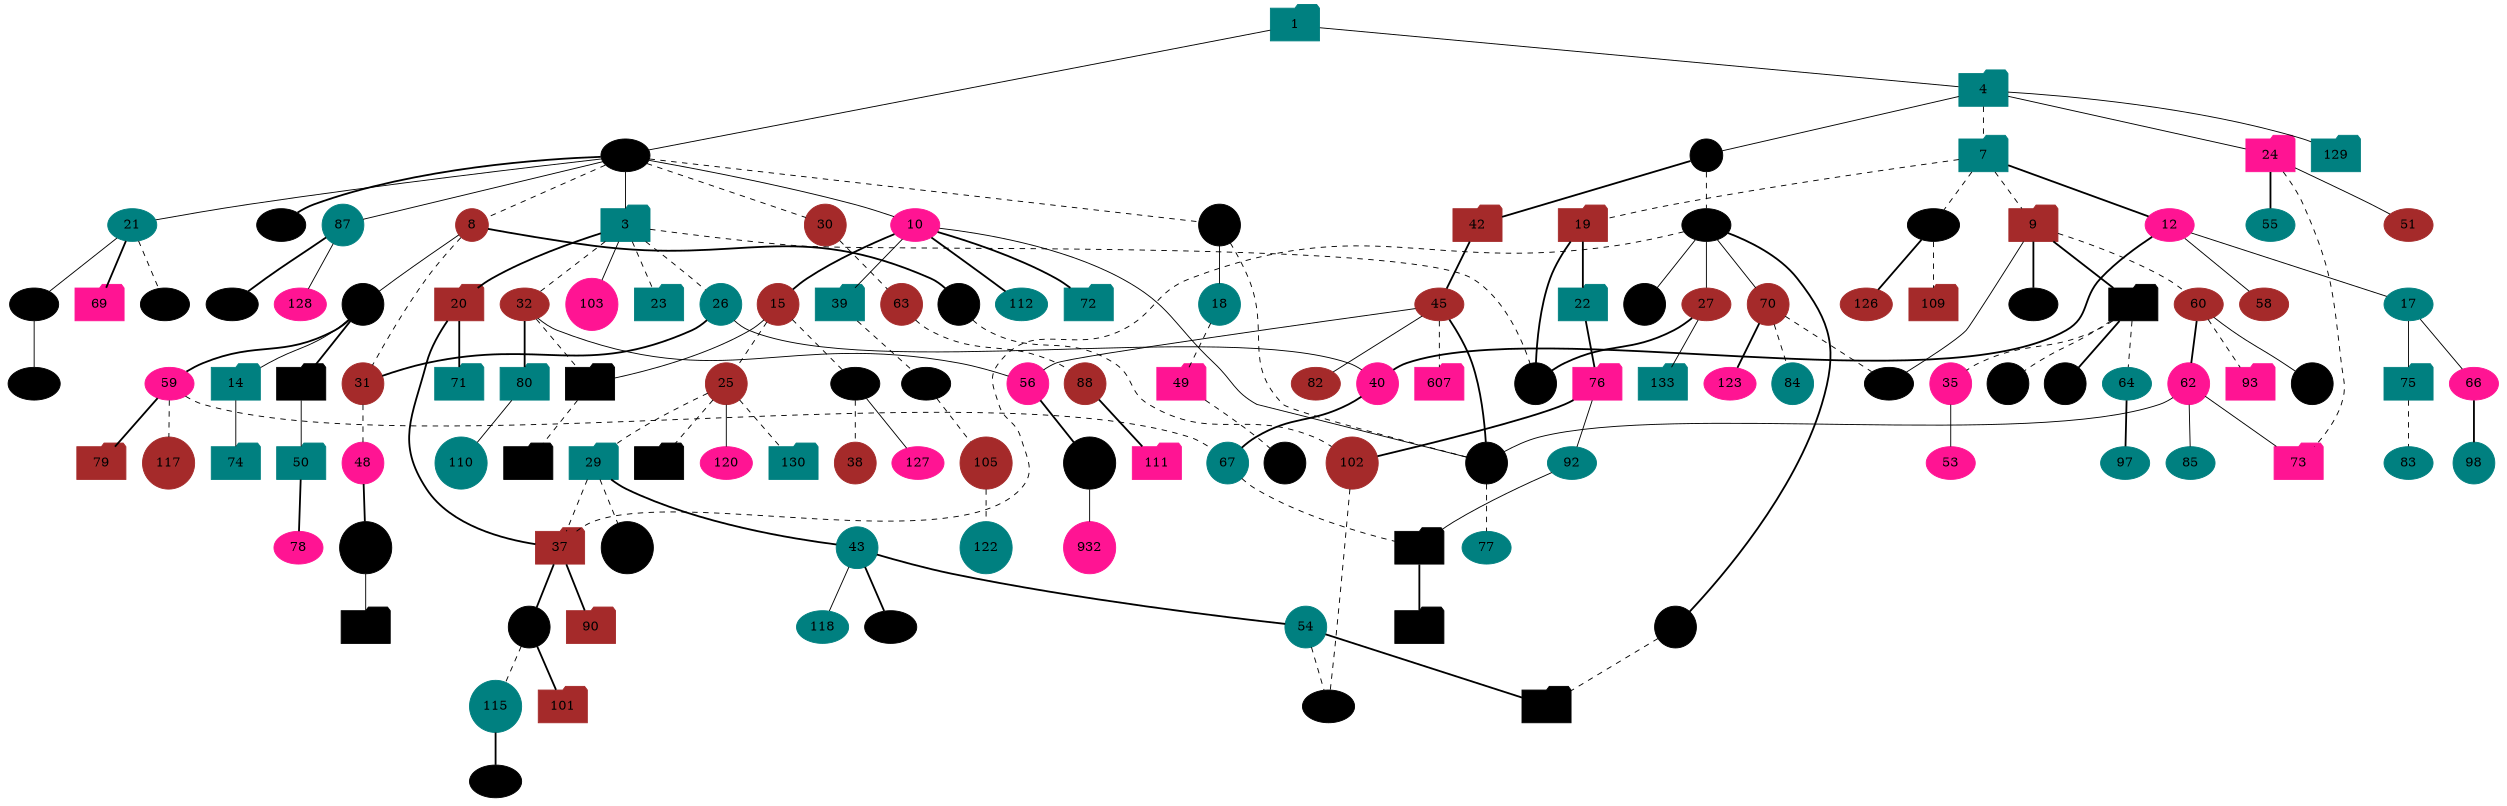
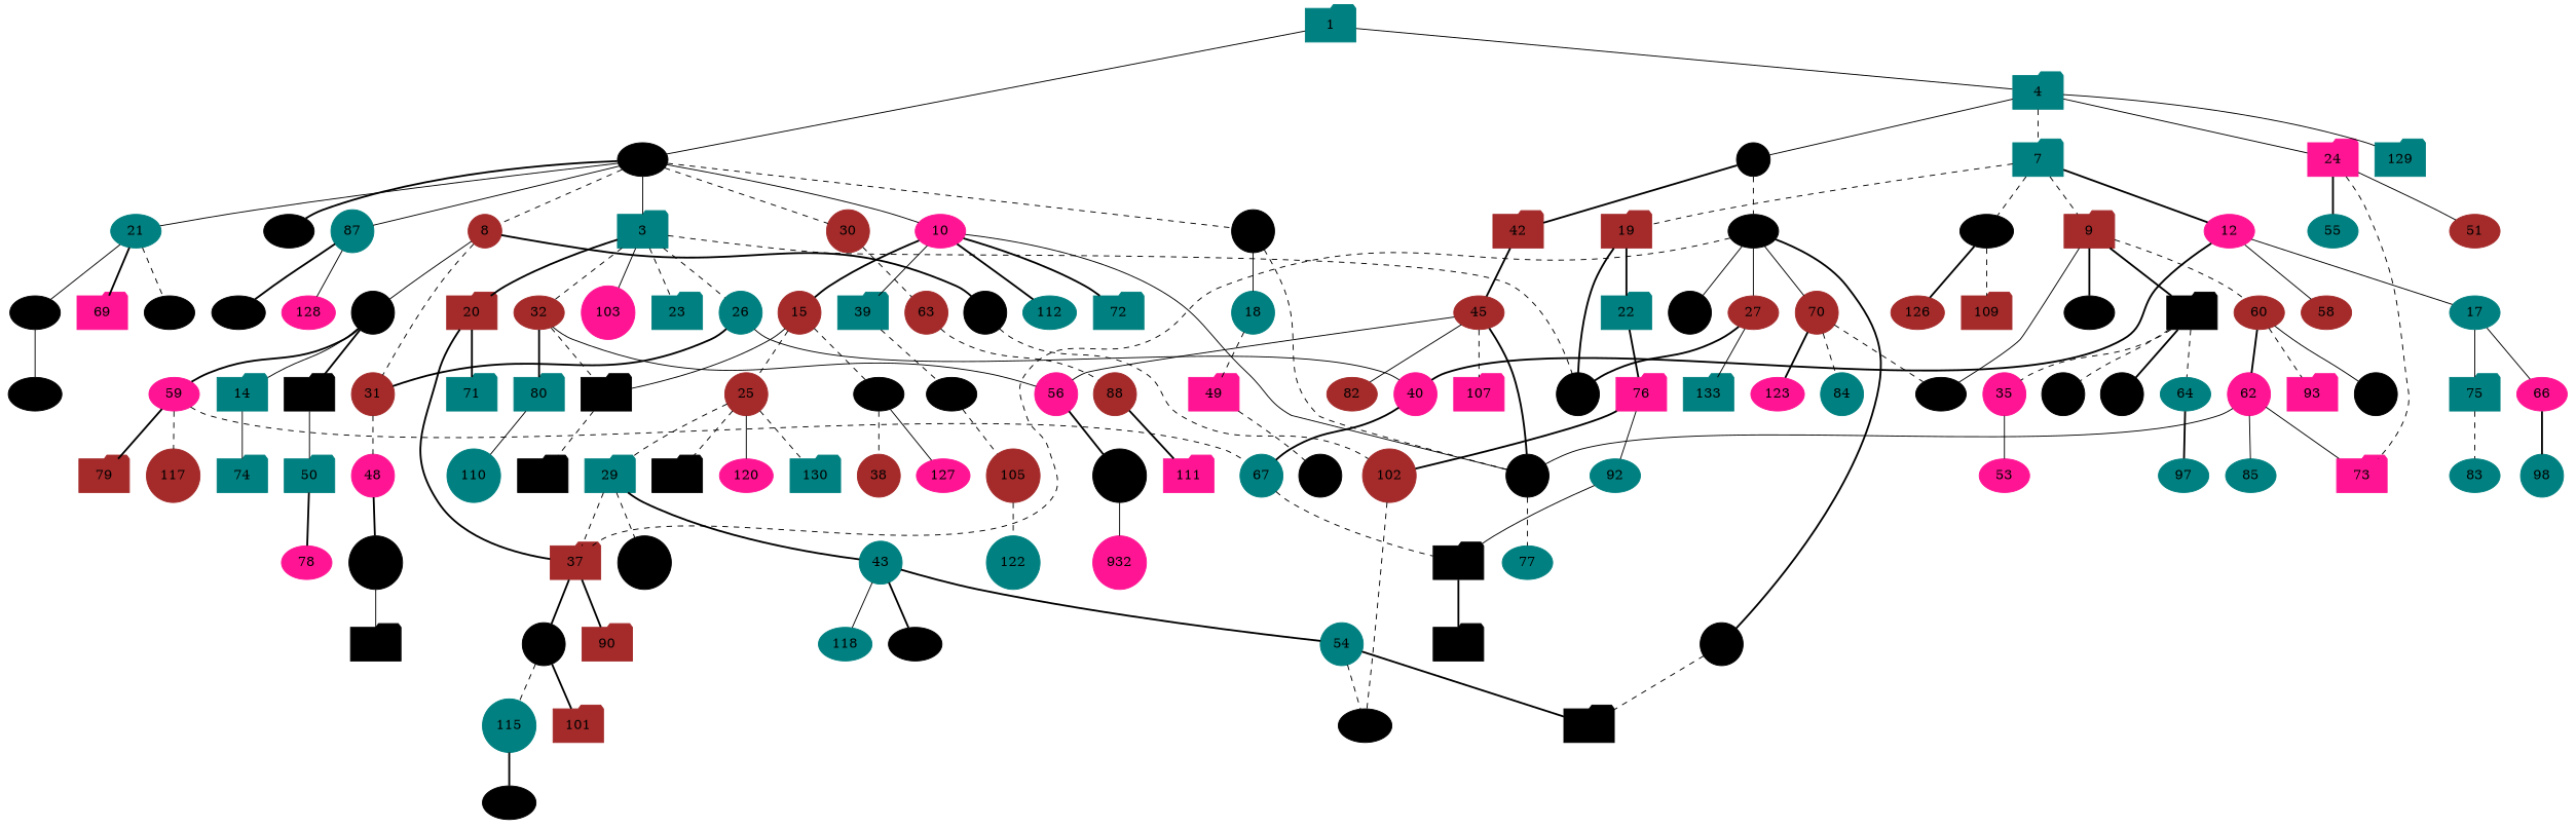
  graph {
    node [color=teal shape=circle style=filled]
    edge [style=dashed]
    1 [shape=folder]
    2 [color=black shape=ellipse]
    4 [shape=folder]
    3 [shape=folder]
    8 [color=brown]
    10 [color=deeppink shape=ellipse]
    13 [color=black]
    21 [shape=ellipse]
    30 [color=brown]
    41 [color=black shape=ellipse]
    87
    5 [color=black]
    7 [shape=folder]
    24 [color=deeppink shape=folder]
    129 [shape=folder]
    20 [color=brown shape=folder]
    23 [shape=folder]
    26
    32 [color=brown shape=ellipse]
    52 [color=black]
    103 [color=deeppink]
    11 [color=black]
    31 [color=brown]
    81 [color=black]
    15 [color=brown]
    39 [shape=folder]
    65 [color=black]
    72 [shape=folder]
    112 [shape=ellipse]
    18
    47 [color=black shape=ellipse]
    69 [color=deeppink shape=folder]
    86 [color=black shape=ellipse]
    63 [color=brown]
    124 [color=black shape=ellipse]
    128 [color=deeppink shape=ellipse]
    37 [color=brown shape=folder]
    71 [shape=folder]
    40 [color=deeppink]
    68 [color=black shape=folder]
    56 [color=deeppink]
    80 [shape=folder]
    6 [color=black shape=ellipse]
    42 [color=brown shape=folder]
    9 [color=brown shape=folder]
    12 [color=deeppink shape=ellipse]
    19 [color=brown shape=folder]
    106 [color=black shape=ellipse]
    51 [color=brown shape=ellipse]
    55 [shape=ellipse]
    73 [color=deeppink shape=folder]
    27 [color=brown shape=ellipse]
    44 [color=black]
    61 [color=black]
    70 [color=brown]
    45 [color=brown shape=ellipse]
    133 [shape=folder]
    46 [color=black]
    90 [color=brown shape=folder]
    100 [color=black shape=folder]
    94 [color=black shape=ellipse]
    84
    123 [color=deeppink shape=ellipse]
    28 [color=black shape=folder]
    60 [color=brown shape=ellipse]
    91 [color=black shape=ellipse]
    17 [shape=ellipse]
    58 [color=brown shape=ellipse]
    22 [shape=folder]
    109 [color=brown shape=folder]
    126 [color=brown shape=ellipse]
    14 [shape=folder]
    33 [color=black shape=folder]
    59 [color=deeppink shape=ellipse]
    48 [color=deeppink]
    102 [color=brown]
    35 [color=deeppink]
    36 [color=black]
    57 [color=black]
    64 [shape=ellipse]
    62 [color=deeppink]
    93 [color=deeppink shape=folder]
    99 [color=black]
    16 [color=black shape=ellipse]
    25 [color=brown]
    95 [color=black shape=ellipse]
    77 [shape=ellipse]
    74 [shape=folder]
    50 [shape=folder]
    67
    79 [color=brown shape=folder]
    117 [color=brown]
    66 [color=deeppink shape=ellipse]
    75 [shape=folder]
    49 [color=deeppink shape=folder]
    38 [color=brown]
    127 [color=deeppink shape=ellipse]
    29 [shape=folder]
    34 [color=black shape=folder]
    120 [color=deeppink shape=ellipse]
    130 [shape=folder]
    114 [color=black shape=folder]
    98
    83 [shape=ellipse]
    89 [color=black]
    76 [color=deeppink shape=folder]
    116 [color=black shape=ellipse]
    92 [shape=ellipse]
    43
    121 [color=black]
    53 [color=deeppink shape=ellipse]
    97 [shape=ellipse]
    54
    118 [shape=ellipse]
    119 [color=black shape=ellipse]
    88 [color=brown]
    113 [color=black]
    108 [color=black]
    110
    78 [color=deeppink shape=ellipse]
    101 [color=brown shape=folder]
    115
    105 [color=brown]
    96 [color=black shape=folder]
    82 [color=brown shape=ellipse]
-   107 [color=deeppink shape=folder label=607]
+   107 [color=deeppink shape=folder]
    134 [color=black shape=ellipse]
    125 [color=black shape=ellipse]
    131 [color=black shape=folder]
    n130 [color=deeppink label=932]
    85 [shape=ellipse]
    111 [color=deeppink shape=folder]
    104 [color=black shape=folder]
    122
    1 -- 2 [style=solid]
    1 -- 4 [style=solid]
    2 -- 3 [style=solid]
    2 -- 8
    2 -- 10 [style=solid]
    2 -- 13
    2 -- 21 [style=solid]
    2 -- 30
    2 -- 41 [style=bold]
    2 -- 87 [style=solid]
    4 -- 5 [style=solid]
    4 -- 7
    4 -- 24 [style=solid]
    4 -- 129 [style=solid]
    3 -- 20 [style=bold]
    3 -- 23
    3 -- 26
    3 -- 32
    3 -- 52
    3 -- 103 [style=solid]
    8 -- 11 [style=solid]
    8 -- 31
    8 -- 81 [style=bold]
    10 -- 15 [style=bold]
    10 -- 39 [style=solid]
    10 -- 65 [style=solid]
    10 -- 72 [style=bold]
    10 -- 112 [style=bold]
    13 -- 65
    13 -- 18 [style=solid]
    21 -- 47 [style=solid]
    21 -- 69 [style=bold]
    21 -- 86
    30 -- 63
    87 -- 124 [style=bold]
    87 -- 128 [style=solid]
    5 -- 6
    5 -- 42 [style=bold]
    7 -- 9
    7 -- 12 [style=bold]
    7 -- 19
    7 -- 106
    24 -- 51 [style=solid]
    24 -- 55 [style=bold]
    24 -- 73
    20 -- 37 [style=bold]
    20 -- 71 [style=bold]
    26 -- 31 [style=bold]
    26 -- 40 [style=solid]
    32 -- 68
    32 -- 56 [style=solid]
    32 -- 80 [style=bold]
    11 -- 14 [style=solid]
    11 -- 33 [style=bold]
    11 -- 59 [style=bold]
    31 -- 48
    81 -- 102
    15 -- 68 [style=solid]
    15 -- 16
    15 -- 25
    39 -- 95
    65 -- 77
    18 -- 49
    47 -- 116 [style=solid]
    63 -- 88
    37 -- 46 [style=bold]
    37 -- 90 [style=bold]
    40 -- 67 [style=bold]
    68 -- 114
    56 -- 108 [style=bold]
    80 -- 110 [style=solid]
    6 -- 37
    6 -- 27 [style=solid]
    6 -- 44 [style=solid]
    6 -- 61 [style=bold]
    6 -- 70 [style=solid]
    42 -- 45 [style=bold]
    9 -- 94 [style=solid]
    9 -- 28 [style=bold]
    9 -- 60
    9 -- 91 [style=bold]
    12 -- 40 [style=bold]
    12 -- 17 [style=solid]
    12 -- 58 [style=solid]
    19 -- 52 [style=bold]
    19 -- 22 [style=bold]
    106 -- 109
    106 -- 126 [style=bold]
    27 -- 52 [style=bold]
    27 -- 133 [style=solid]
    61 -- 100
    70 -- 94
    70 -- 84
    70 -- 123 [style=bold]
    45 -- 65 [style=bold]
    45 -- 56 [style=solid]
    45 -- 82 [style=solid]
    45 -- 107
    46 -- 101 [style=bold]
    46 -- 115
    28 -- 35
    28 -- 36
    28 -- 57 [style=bold]
    28 -- 64
    60 -- 62 [style=bold]
    60 -- 93
    60 -- 99 [style=solid]
    17 -- 66 [style=solid]
    17 -- 75 [style=solid]
    22 -- 76 [style=bold]
    14 -- 74 [style=solid]
    33 -- 50 [style=solid]
    59 -- 67
    59 -- 79 [style=bold]
    59 -- 117
    48 -- 113 [style=bold]
    102 -- 134
    35 -- 53 [style=solid]
    64 -- 97 [style=bold]
    62 -- 65 [style=solid]
    62 -- 73 [style=solid]
    62 -- 85 [style=solid]
    16 -- 38
    16 -- 127 [style=solid]
    25 -- 29
    25 -- 34
    25 -- 120 [style=solid]
    25 -- 130
    95 -- 105
    50 -- 78 [style=bold]
    67 -- 96
    66 -- 98 [style=bold]
    75 -- 83
    49 -- 89
    29 -- 37
    29 -- 43 [style=bold]
    29 -- 121
    76 -- 102 [style=bold]
    76 -- 92 [style=solid]
    92 -- 96 [style=solid]
    43 -- 54 [style=bold]
    43 -- 118 [style=solid]
    43 -- 119 [style=bold]
    54 -- 100 [style=bold]
    54 -- 134
    88 -- 111 [style=bold]
    113 -- 131 [style=solid]
    108 -- n130 [style=solid]
    115 -- 125 [style=bold]
    105 -- 122
    96 -- 104 [style=bold]
  }
